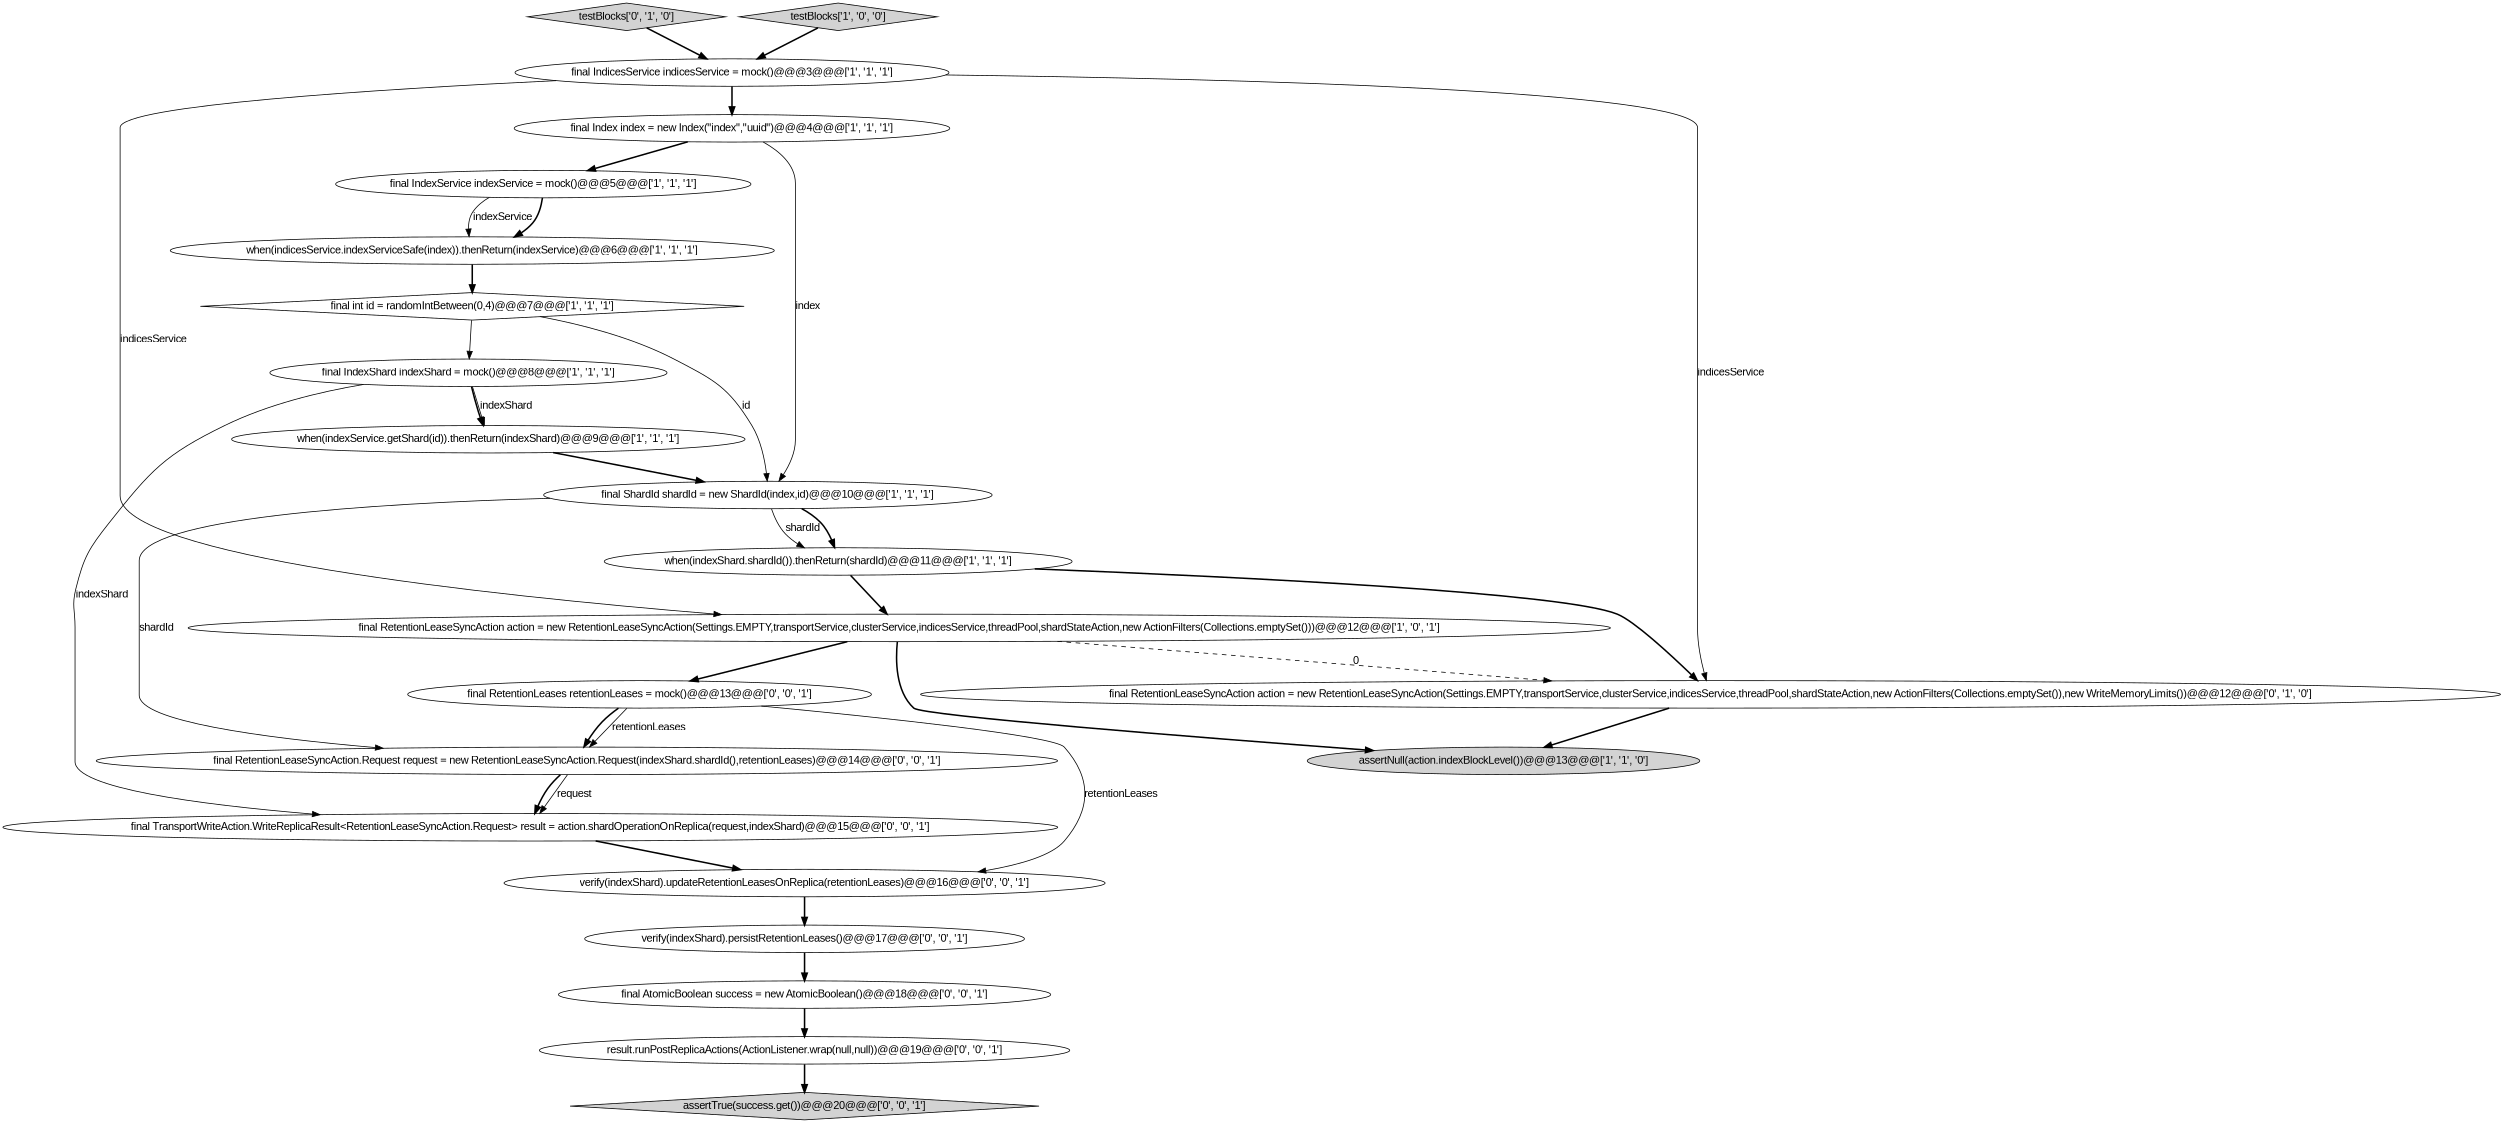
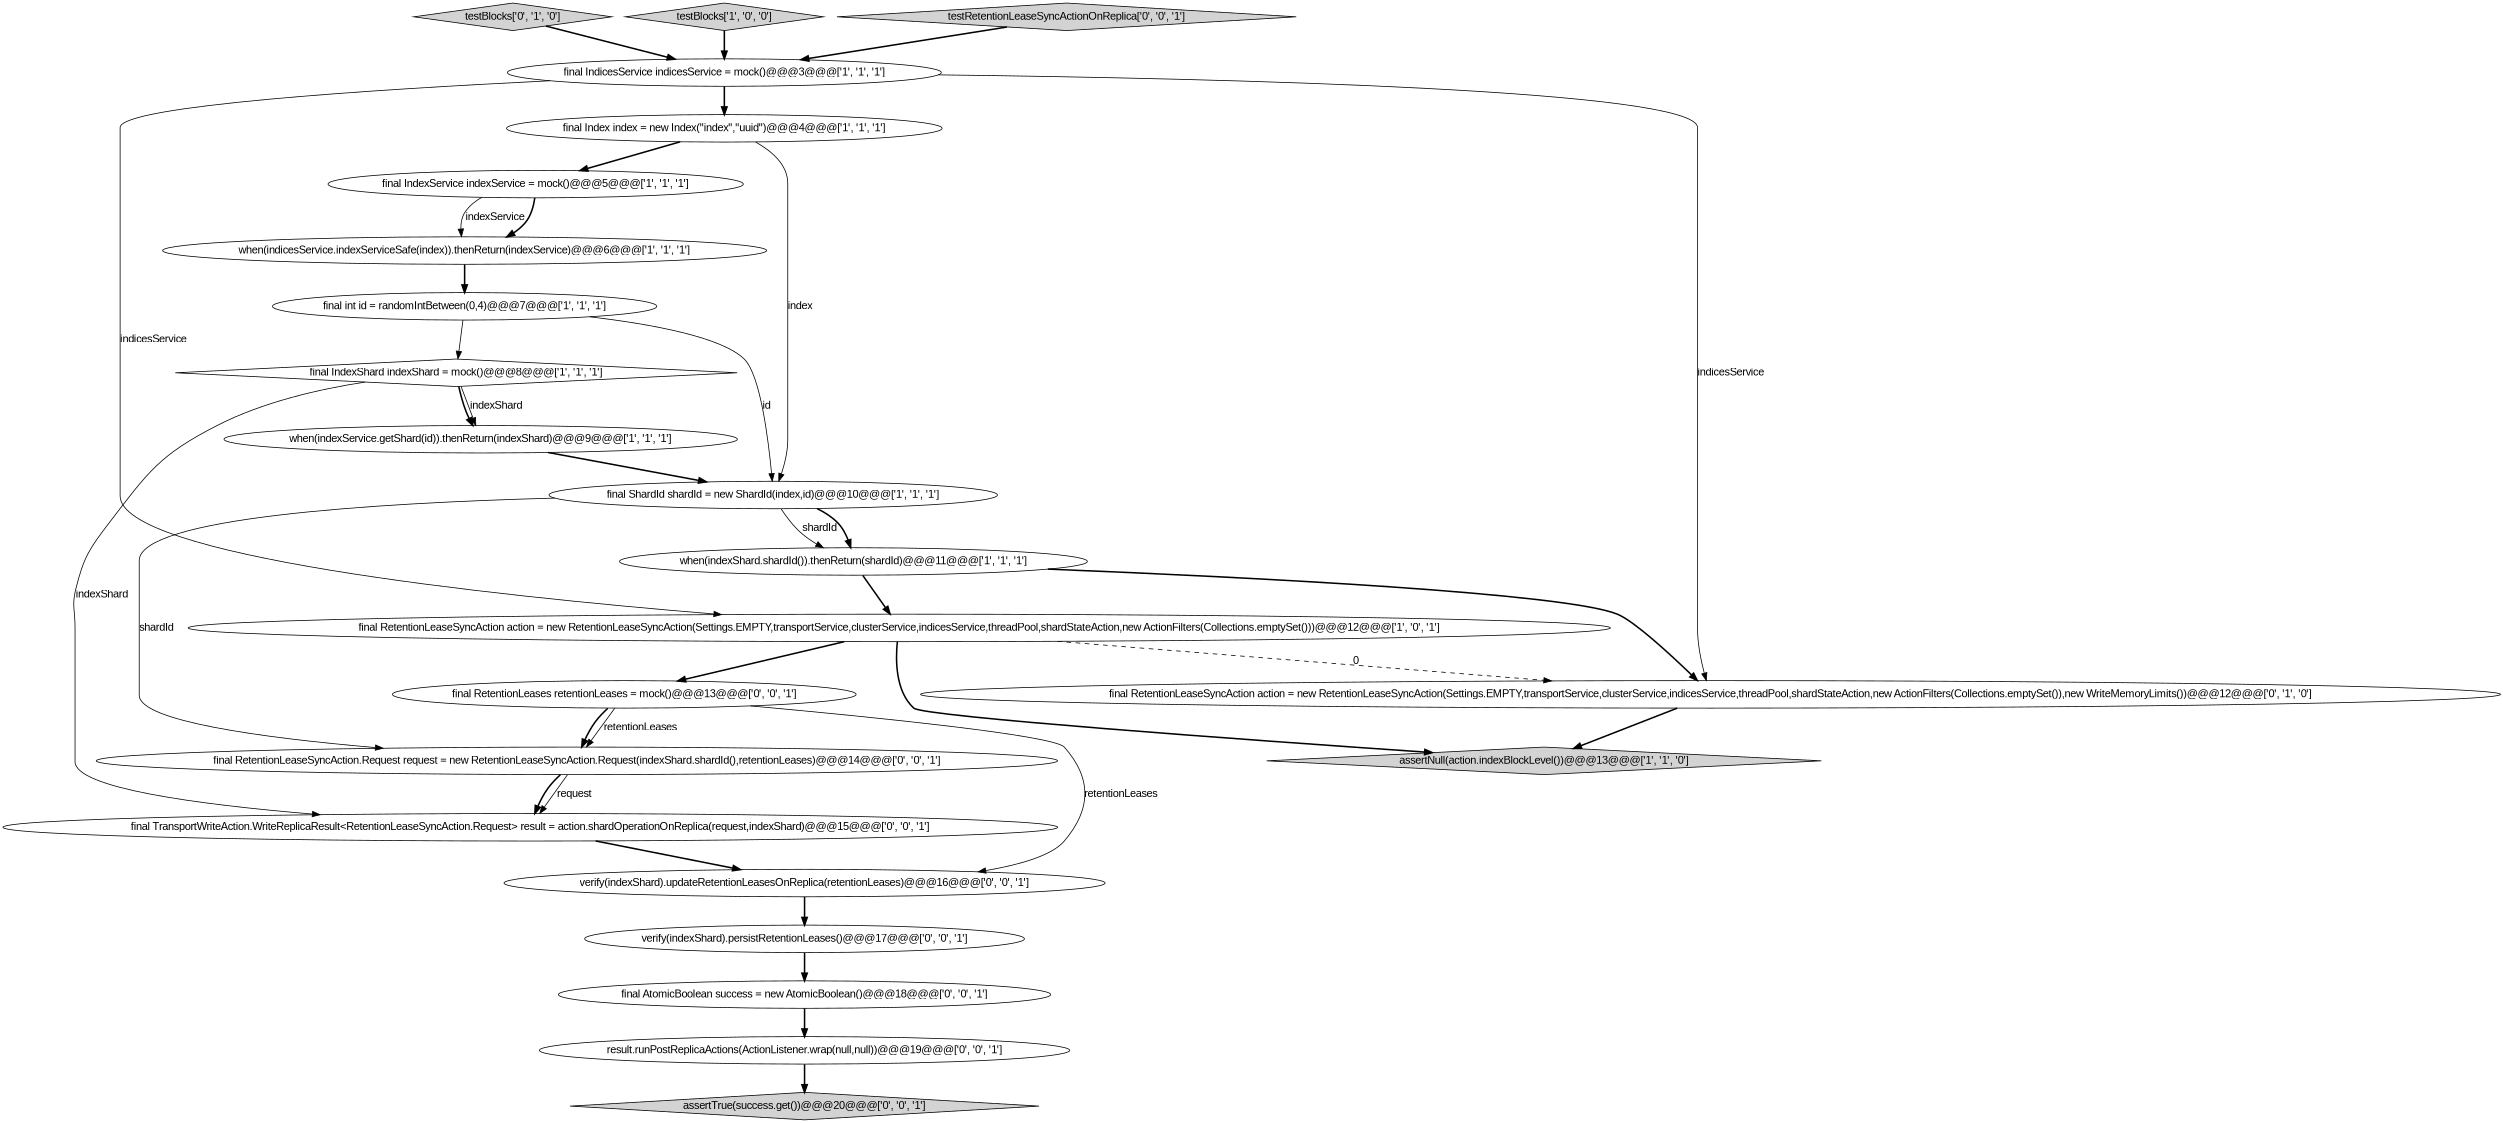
  digraph {
    fontname="Liberation Sans"
    node [fillcolor=white fontname="Liberation Sans" shape=ellipse style=filled]
    edge [fontname="Liberation Sans" style=bold]
    n1 [label="when(indicesService.indexServiceSafe(index)).thenReturn(indexService)@@@6@@@['1', '1', '1']"]
-   n2 [label="final int id = randomIntBetween(0,4)@@@7@@@['1', '1', '1']" shape=diamond]
-   n3 [label="final IndexShard indexShard = mock()@@@8@@@['1', '1', '1']"]
+   n2 [label="final int id = randomIntBetween(0,4)@@@7@@@['1', '1', '1']"]
+   n3 [label="final IndexShard indexShard = mock()@@@8@@@['1', '1', '1']" shape=diamond]
    n4 [label="final ShardId shardId = new ShardId(index,id)@@@10@@@['1', '1', '1']"]
    n5 [fillcolor=lightgray label="testBlocks['0', '1', '0']" shape=diamond]
    n6 [label="final IndicesService indicesService = mock()@@@3@@@['1', '1', '1']"]
    n7 [label="final RetentionLeaseSyncAction action = new RetentionLeaseSyncAction(Settings.EMPTY,transportService,clusterService,indicesService,threadPool,shardStateAction,new ActionFilters(Collections.emptySet()),new WriteMemoryLimits())@@@12@@@['0', '1', '0']"]
    n8 [label="final RetentionLeaseSyncAction action = new RetentionLeaseSyncAction(Settings.EMPTY,transportService,clusterService,indicesService,threadPool,shardStateAction,new ActionFilters(Collections.emptySet()))@@@12@@@['1', '0', '1']"]
    n9 [label="final Index index = new Index(\"index\",\"uuid\")@@@4@@@['1', '1', '1']"]
    n10 [label="final TransportWriteAction.WriteReplicaResult<RetentionLeaseSyncAction.Request> result = action.shardOperationOnReplica(request,indexShard)@@@15@@@['0', '0', '1']"]
    n11 [label="when(indexService.getShard(id)).thenReturn(indexShard)@@@9@@@['1', '1', '1']"]
    n12 [label="final RetentionLeaseSyncAction.Request request = new RetentionLeaseSyncAction.Request(indexShard.shardId(),retentionLeases)@@@14@@@['0', '0', '1']"]
    n13 [label="when(indexShard.shardId()).thenReturn(shardId)@@@11@@@['1', '1', '1']"]
    n14 [label="final AtomicBoolean success = new AtomicBoolean()@@@18@@@['0', '0', '1']"]
    n15 [label="result.runPostReplicaActions(ActionListener.wrap(null,null))@@@19@@@['0', '0', '1']"]
    n16 [fillcolor=lightgray label="assertTrue(success.get())@@@20@@@['0', '0', '1']" shape=diamond]
    n17 [label="verify(indexShard).updateRetentionLeasesOnReplica(retentionLeases)@@@16@@@['0', '0', '1']"]
-   n18 [fillcolor=lightgray label="assertNull(action.indexBlockLevel())@@@13@@@['1', '1', '0']"]
+   n18 [fillcolor=lightgray label="assertNull(action.indexBlockLevel())@@@13@@@['1', '1', '0']" shape=diamond]
    n19 [label="verify(indexShard).persistRetentionLeases()@@@17@@@['0', '0', '1']"]
    n20 [fillcolor=lightgray label="testBlocks['1', '0', '0']" shape=diamond]
    n21 [label="final RetentionLeases retentionLeases = mock()@@@13@@@['0', '0', '1']"]
+   n22 [fillcolor=lightgray label="testRetentionLeaseSyncActionOnReplica['0', '0', '1']" shape=diamond]
    n23 [label="final IndexService indexService = mock()@@@5@@@['1', '1', '1']"]
    n1 -> n2
    n2 -> n3 [style=solid]
    n2 -> n4 [label=id style=solid]
    n3 -> n10 [label=indexShard style=solid]
    n3 -> n11
    n3 -> n11 [label=indexShard style=solid]
    n4 -> n12 [label=shardId style=solid]
    n4 -> n13 [label=shardId style=solid]
    n4 -> n13
    n5 -> n6
    n6 -> n7 [label=indicesService style=solid]
    n6 -> n8 [label=indicesService style=solid]
    n6 -> n9
    n7 -> n18
    n8 -> n7 [label=0 style=dashed]
    n8 -> n18
    n8 -> n21
    n9 -> n4 [label=index style=solid]
    n9 -> n23
    n10 -> n17
    n11 -> n4
    n12 -> n10 [label=request style=solid]
    n12 -> n10
    n13 -> n7
    n13 -> n8
    n14 -> n15
    n15 -> n16
    n17 -> n19
    n19 -> n14
    n20 -> n6
    n21 -> n12 [label=retentionLeases style=solid]
    n21 -> n12
    n21 -> n17 [label=retentionLeases style=solid]
+   n22 -> n6
    n23 -> n1 [label=indexService style=solid]
    n23 -> n1
  }
